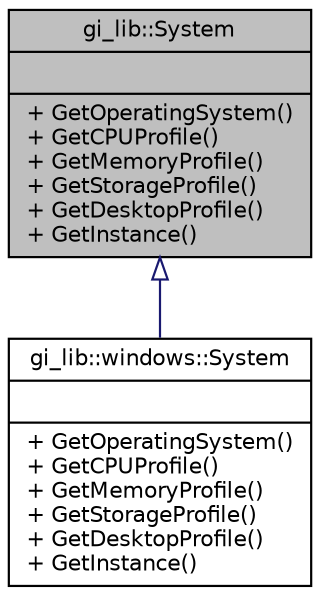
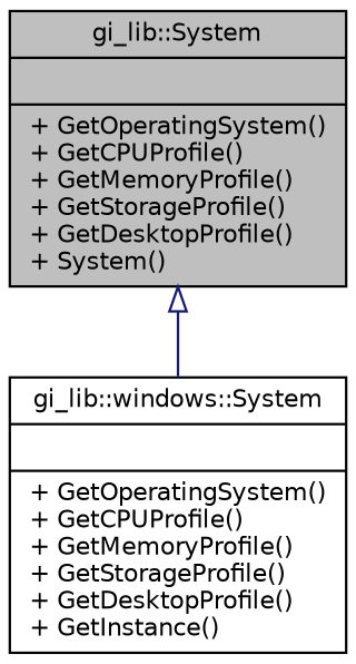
  digraph {
    node [color=black fontname=Helvetica fontsize=10 shape=record style=filled]
-   n1 [fillcolor=grey75 fontcolor=black height=0.2 label="{gi_lib::System\n||+ GetOperatingSystem()\l+ GetCPUProfile()\l+ GetMemoryProfile()\l+ GetStorageProfile()\l+ GetDesktopProfile()\l+ GetInstance()\l}" width=0.4]
+   n1 [fillcolor=grey75 fontcolor=black height=0.2 label="{gi_lib::System\n||+ GetOperatingSystem()\l+ GetCPUProfile()\l+ GetMemoryProfile()\l+ GetStorageProfile()\l+ GetDesktopProfile()\l+ System()\l}" width=0.4]
    n2 [fillcolor=white height=0.2 label="{gi_lib::windows::System\n||+ GetOperatingSystem()\l+ GetCPUProfile()\l+ GetMemoryProfile()\l+ GetStorageProfile()\l+ GetDesktopProfile()\l+ GetInstance()\l}" width=0.4]
    n1 -> n2 [arrowtail=onormal color=midnightblue dir=back fontname=Helvetica fontsize=10 labelfontname=Helvetica labelfontsize=10 style=solid]
  }
